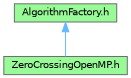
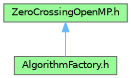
  digraph {
    node [fillcolor=palegreen fontname=Helvetica fontsize=10 shape=box style=filled]
    n1 [color=gray40 fontcolor=black height=0.2 label="ZeroCrossingOpenMP.h" width=0.4]
    n2 [color=grey40 height=0.2 label="AlgorithmFactory.h" width=0.4]
-   n2 -> n1 [color=steelblue1 dir=back fontname=Helvetica fontsize=10 labelfontname=Helvetica labelfontsize=10 style=solid]
+   n1 -> n2 [color=steelblue1 dir=back fontname=Helvetica fontsize=10 labelfontname=Helvetica labelfontsize=10 style=solid]
  }
